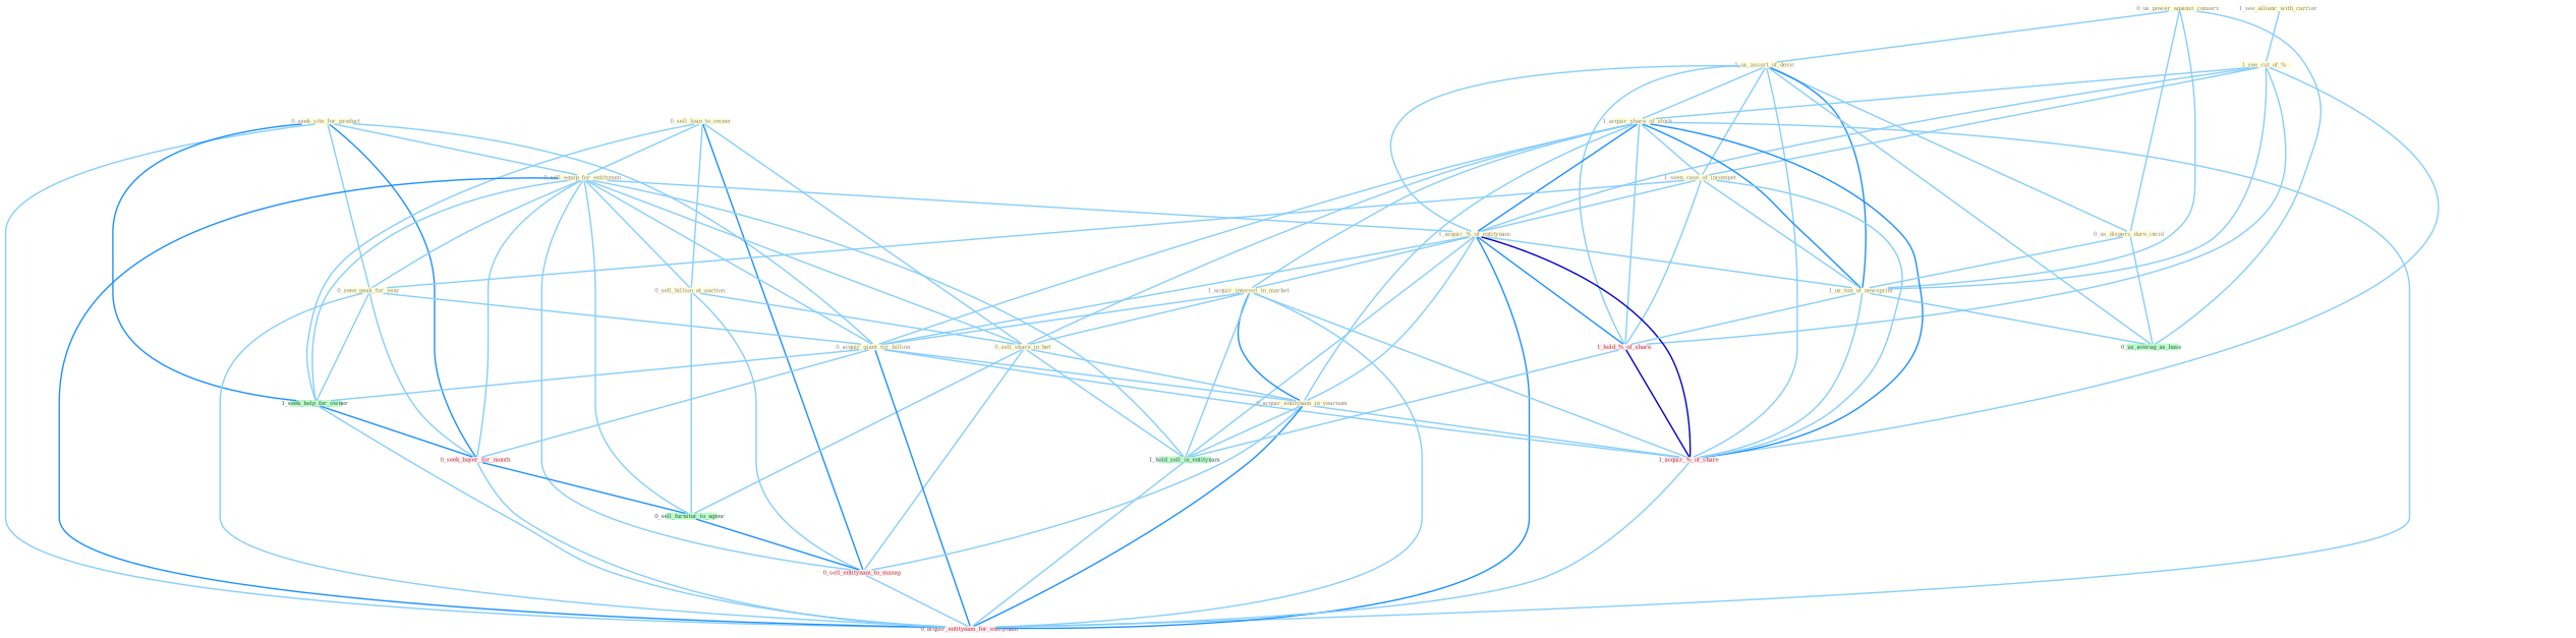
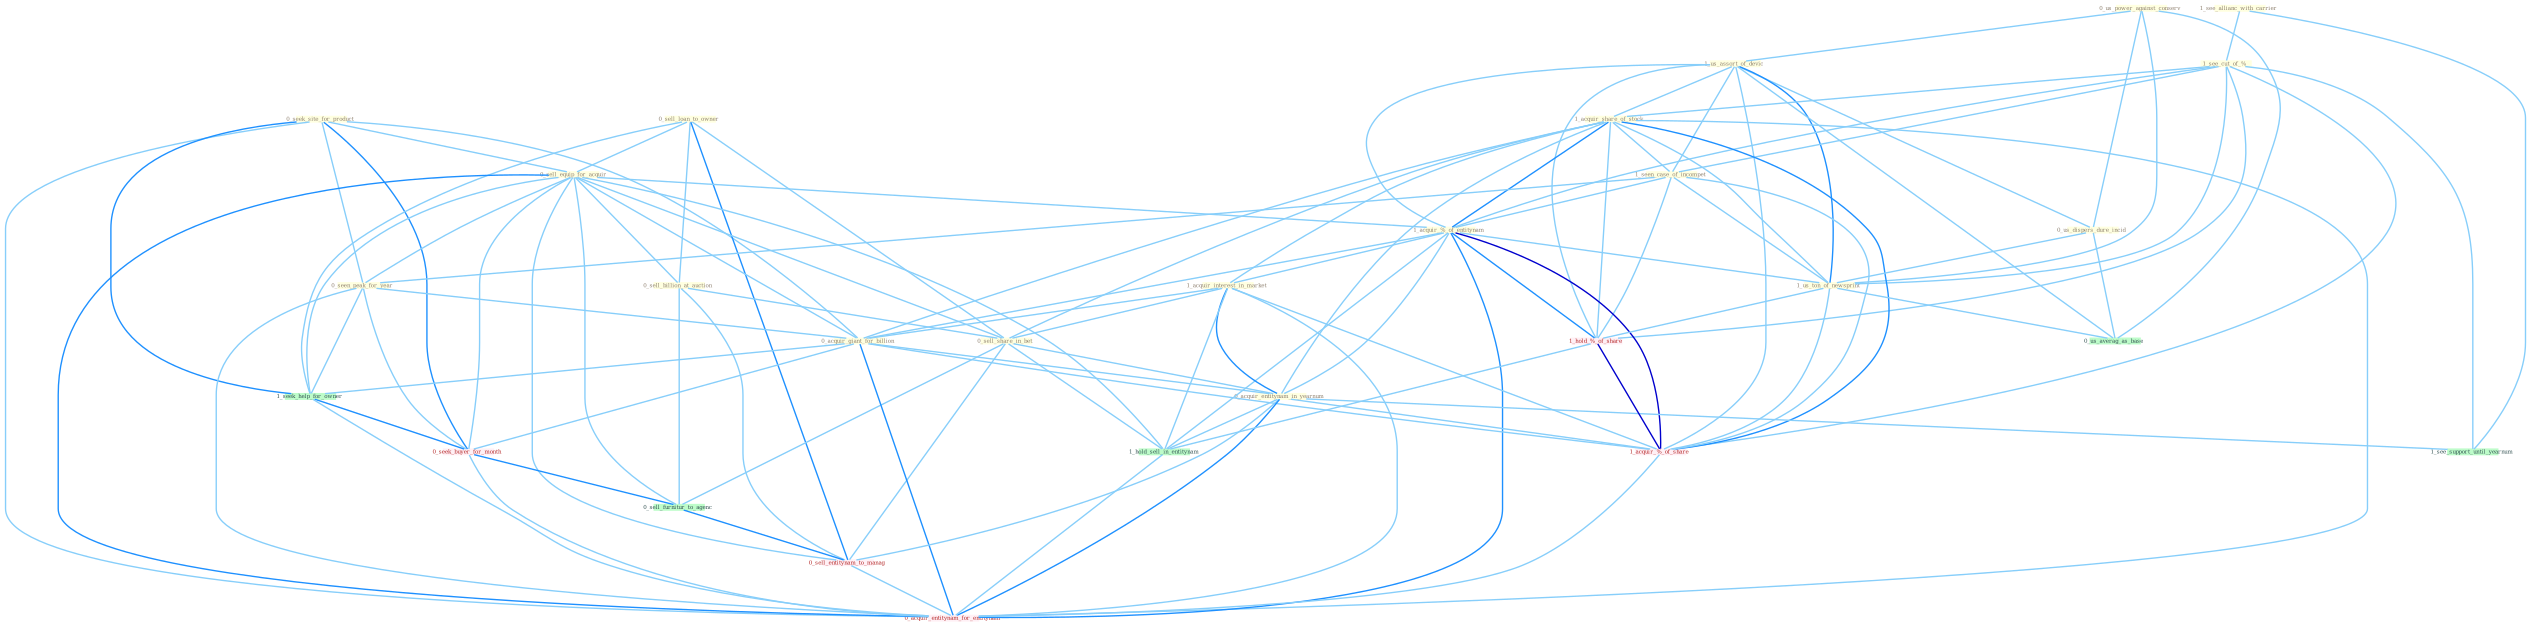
  graph {
    node [color="#ffffe0" fixedsize=true fontcolor="#8b7d6b" fontsize=4 shape=polygon style=filled]
    edge [color="#87cefa" w=1]
    "1_see_allianc_with_carrier " [height=.06 width=.5]
    "0_us_power_against_conserv " [height=.06 width=.5]
    "1_us_assort_of_devic " [height=.06 width=.5]
    "0_seek_site_for_product " [height=.06 width=.5]
    "0_sell_loan_to_owner " [height=.06 width=.5]
-   "0_sell_equip_for_entitynam " [height=.06 width=.5]
+   "0_sell_equip_for_entitynam " [height=.06 width=.5 label="0_sell_equip_for_acquir"]
    "1_see_cut_of_% " [height=.06 width=.5]
    "1_acquir_share_of_stock " [height=.06 width=.5]
    "1_seen_case_of_incompet " [height=.06 width=.5]
    "1_acquir_%_of_entitynam " [height=.06 width=.5]
    "1_acquir_interest_in_market " [height=.06 width=.5]
    "0_sell_billion_at_auction " [height=.06 width=.5]
    "0_seen_peak_for_year " [height=.06 width=.5]
    "0_us_dispers_dure_incid " [height=.06 width=.5]
    "0_sell_share_in_bet " [height=.06 width=.5]
    "1_us_ton_of_newsprint " [height=.06 width=.5]
    "0_acquir_giant_for_billion " [height=.06 width=.5]
    "0_acquir_entitynam_in_yearnum " [height=.06 width=.5]
    "1_hold_%_of_share " [color="#fff0f5" fontcolor="#b22222" height=.06 width=.5]
    "0_seek_buyer_for_month " [color="#fff0f5" fontcolor="#b22222" height=.06 width=.5]
    "1_acquir_%_of_share " [color="#fff0f5" fontcolor="#b22222" height=.06 width=.5]
    "0_sell_entitynam_to_manag " [color="#fff0f5" fontcolor="#b22222" height=.06 width=.5]
    "0_acquir_entitynam_for_entitynam " [color="#fff0f5" fontcolor="#b22222" height=.06 width=.5]
+   "1_see_support_until_yearnum " [color="#BDFCC9" fontcolor="#2f4f4f" height=.06 width=.5]
    "0_us_averag_as_base " [color="#BDFCC9" fontcolor="#2f4f4f" height=.06 width=.5]
    "1_seek_help_for_owner " [color="#BDFCC9" fontcolor="#2f4f4f" height=.06 width=.5]
    "0_sell_furnitur_to_agenc " [color="#BDFCC9" fontcolor="#2f4f4f" height=.06 width=.5]
    n28 [color="#BDFCC9" fontcolor="#2f4f4f" height=.06 label="1_hold_sell_in_entitynam" width=.5]
    subgraph sub_1 {
      "1_see_allianc_with_carrier "
      "0_us_power_against_conserv "
      "1_us_assort_of_devic "
      "0_seek_site_for_product "
      "0_sell_loan_to_owner "
      "0_sell_equip_for_entitynam "
      "1_see_cut_of_% "
      "1_acquir_share_of_stock "
      "1_seen_case_of_incompet "
      "1_acquir_%_of_entitynam "
      "1_acquir_interest_in_market "
      "0_sell_billion_at_auction "
      "0_seen_peak_for_year "
      "0_us_dispers_dure_incid "
      "0_sell_share_in_bet "
      "1_us_ton_of_newsprint "
      "0_acquir_giant_for_billion "
      "0_acquir_entitynam_in_yearnum "
    }
    subgraph sub_2 {
      "1_hold_%_of_share "
      "0_seek_buyer_for_month "
      "1_acquir_%_of_share "
      "0_sell_entitynam_to_manag "
      "0_acquir_entitynam_for_entitynam "
    }
    "1_see_allianc_with_carrier " -- "1_see_cut_of_% "
+   "1_see_allianc_with_carrier " -- "1_see_support_until_yearnum "
    "0_us_power_against_conserv " -- "1_us_assort_of_devic "
    "0_us_power_against_conserv " -- "0_us_dispers_dure_incid "
    "0_us_power_against_conserv " -- "1_us_ton_of_newsprint "
    "0_us_power_against_conserv " -- "0_us_averag_as_base "
    "1_us_assort_of_devic " -- "1_acquir_share_of_stock "
    "1_us_assort_of_devic " -- "1_seen_case_of_incompet "
    "1_us_assort_of_devic " -- "1_acquir_%_of_entitynam "
    "1_us_assort_of_devic " -- "0_us_dispers_dure_incid "
    "1_us_assort_of_devic " -- "1_us_ton_of_newsprint " [color="#1e90ff" w=2]
    "1_us_assort_of_devic " -- "1_hold_%_of_share "
    "1_us_assort_of_devic " -- "1_acquir_%_of_share "
    "1_us_assort_of_devic " -- "0_us_averag_as_base "
    "0_seek_site_for_product " -- "0_sell_equip_for_entitynam "
    "0_seek_site_for_product " -- "0_seen_peak_for_year "
    "0_seek_site_for_product " -- "0_acquir_giant_for_billion "
    "0_seek_site_for_product " -- "0_seek_buyer_for_month " [color="#1e90ff" w=2]
    "0_seek_site_for_product " -- "0_acquir_entitynam_for_entitynam "
    "0_seek_site_for_product " -- "1_seek_help_for_owner " [color="#1e90ff" w=2]
    "0_sell_loan_to_owner " -- "0_sell_equip_for_entitynam "
    "0_sell_loan_to_owner " -- "0_sell_billion_at_auction "
    "0_sell_loan_to_owner " -- "0_sell_share_in_bet "
    "0_sell_loan_to_owner " -- "0_sell_entitynam_to_manag " [color="#1e90ff" w=2]
    "0_sell_loan_to_owner " -- "1_seek_help_for_owner "
    "0_sell_equip_for_entitynam " -- "1_acquir_%_of_entitynam "
    "0_sell_equip_for_entitynam " -- "0_sell_billion_at_auction "
    "0_sell_equip_for_entitynam " -- "0_seen_peak_for_year "
    "0_sell_equip_for_entitynam " -- "0_sell_share_in_bet "
    "0_sell_equip_for_entitynam " -- "0_acquir_giant_for_billion "
    "0_sell_equip_for_entitynam " -- "0_seek_buyer_for_month "
    "0_sell_equip_for_entitynam " -- "0_sell_entitynam_to_manag "
    "0_sell_equip_for_entitynam " -- "0_acquir_entitynam_for_entitynam " [color="#1e90ff" w=2]
    "0_sell_equip_for_entitynam " -- "1_seek_help_for_owner "
    "0_sell_equip_for_entitynam " -- "0_sell_furnitur_to_agenc "
    "0_sell_equip_for_entitynam " -- n28
    "1_see_cut_of_% " -- "1_acquir_share_of_stock "
    "1_see_cut_of_% " -- "1_seen_case_of_incompet "
    "1_see_cut_of_% " -- "1_acquir_%_of_entitynam "
    "1_see_cut_of_% " -- "1_us_ton_of_newsprint "
    "1_see_cut_of_% " -- "1_hold_%_of_share "
    "1_see_cut_of_% " -- "1_acquir_%_of_share "
+   "1_see_cut_of_% " -- "1_see_support_until_yearnum "
    "1_acquir_share_of_stock " -- "1_seen_case_of_incompet "
    "1_acquir_share_of_stock " -- "1_acquir_%_of_entitynam " [color="#1e90ff" w=2]
    "1_acquir_share_of_stock " -- "1_acquir_interest_in_market "
    "1_acquir_share_of_stock " -- "0_sell_share_in_bet "
-   "1_acquir_share_of_stock " -- "1_us_ton_of_newsprint " [color="#1e90ff"]
+   "1_acquir_share_of_stock " -- "1_us_ton_of_newsprint "
    "1_acquir_share_of_stock " -- "0_acquir_giant_for_billion "
    "1_acquir_share_of_stock " -- "0_acquir_entitynam_in_yearnum "
    "1_acquir_share_of_stock " -- "1_hold_%_of_share "
    "1_acquir_share_of_stock " -- "1_acquir_%_of_share " [color="#1e90ff" w=2]
    "1_acquir_share_of_stock " -- "0_acquir_entitynam_for_entitynam "
    "1_seen_case_of_incompet " -- "1_acquir_%_of_entitynam "
    "1_seen_case_of_incompet " -- "0_seen_peak_for_year "
    "1_seen_case_of_incompet " -- "1_us_ton_of_newsprint "
    "1_seen_case_of_incompet " -- "1_hold_%_of_share "
    "1_seen_case_of_incompet " -- "1_acquir_%_of_share "
    "1_acquir_%_of_entitynam " -- "1_acquir_interest_in_market "
    "1_acquir_%_of_entitynam " -- "1_us_ton_of_newsprint "
    "1_acquir_%_of_entitynam " -- "0_acquir_giant_for_billion "
    "1_acquir_%_of_entitynam " -- "0_acquir_entitynam_in_yearnum "
    "1_acquir_%_of_entitynam " -- "1_hold_%_of_share " [color="#1e90ff" w=2]
    "1_acquir_%_of_entitynam " -- "1_acquir_%_of_share " [color="#0000cd" w=3]
    "1_acquir_%_of_entitynam " -- "0_acquir_entitynam_for_entitynam " [color="#1e90ff" w=2]
    "1_acquir_%_of_entitynam " -- n28
    "1_acquir_interest_in_market " -- "0_sell_share_in_bet "
    "1_acquir_interest_in_market " -- "0_acquir_giant_for_billion "
    "1_acquir_interest_in_market " -- "0_acquir_entitynam_in_yearnum " [color="#1e90ff" w=2]
    "1_acquir_interest_in_market " -- "1_acquir_%_of_share "
    "1_acquir_interest_in_market " -- "0_acquir_entitynam_for_entitynam "
    "1_acquir_interest_in_market " -- n28
    "0_sell_billion_at_auction " -- "0_sell_share_in_bet "
    "0_sell_billion_at_auction " -- "0_sell_entitynam_to_manag "
    "0_sell_billion_at_auction " -- "0_sell_furnitur_to_agenc "
    "0_seen_peak_for_year " -- "0_acquir_giant_for_billion "
    "0_seen_peak_for_year " -- "0_seek_buyer_for_month "
    "0_seen_peak_for_year " -- "0_acquir_entitynam_for_entitynam "
    "0_seen_peak_for_year " -- "1_seek_help_for_owner "
    "0_us_dispers_dure_incid " -- "1_us_ton_of_newsprint "
    "0_us_dispers_dure_incid " -- "0_us_averag_as_base "
    "0_sell_share_in_bet " -- "0_acquir_entitynam_in_yearnum "
    "0_sell_share_in_bet " -- "0_sell_entitynam_to_manag "
    "0_sell_share_in_bet " -- "0_sell_furnitur_to_agenc "
    "0_sell_share_in_bet " -- n28
    "1_us_ton_of_newsprint " -- "1_hold_%_of_share "
    "1_us_ton_of_newsprint " -- "1_acquir_%_of_share "
    "1_us_ton_of_newsprint " -- "0_us_averag_as_base "
    "0_acquir_giant_for_billion " -- "0_acquir_entitynam_in_yearnum "
    "0_acquir_giant_for_billion " -- "0_seek_buyer_for_month "
    "0_acquir_giant_for_billion " -- "1_acquir_%_of_share "
    "0_acquir_giant_for_billion " -- "0_acquir_entitynam_for_entitynam " [color="#1e90ff" w=2]
    "0_acquir_giant_for_billion " -- "1_seek_help_for_owner "
    "0_acquir_entitynam_in_yearnum " -- "1_acquir_%_of_share "
    "0_acquir_entitynam_in_yearnum " -- "0_sell_entitynam_to_manag "
    "0_acquir_entitynam_in_yearnum " -- "0_acquir_entitynam_for_entitynam " [color="#1e90ff" w=2]
+   "0_acquir_entitynam_in_yearnum " -- "1_see_support_until_yearnum "
    "0_acquir_entitynam_in_yearnum " -- n28
    "1_hold_%_of_share " -- "1_acquir_%_of_share " [color="#0000cd" w=3]
    "1_hold_%_of_share " -- n28
    "0_seek_buyer_for_month " -- "0_acquir_entitynam_for_entitynam "
    "0_seek_buyer_for_month " -- "0_sell_furnitur_to_agenc " [color="#1e90ff" w=2]
    "1_acquir_%_of_share " -- "0_acquir_entitynam_for_entitynam "
    "0_sell_entitynam_to_manag " -- "0_acquir_entitynam_for_entitynam "
    "1_seek_help_for_owner " -- "0_seek_buyer_for_month " [color="#1e90ff" w=2]
    "1_seek_help_for_owner " -- "0_acquir_entitynam_for_entitynam "
    "0_sell_furnitur_to_agenc " -- "0_sell_entitynam_to_manag " [color="#1e90ff" w=2]
    n28 -- "0_acquir_entitynam_for_entitynam "
  }
